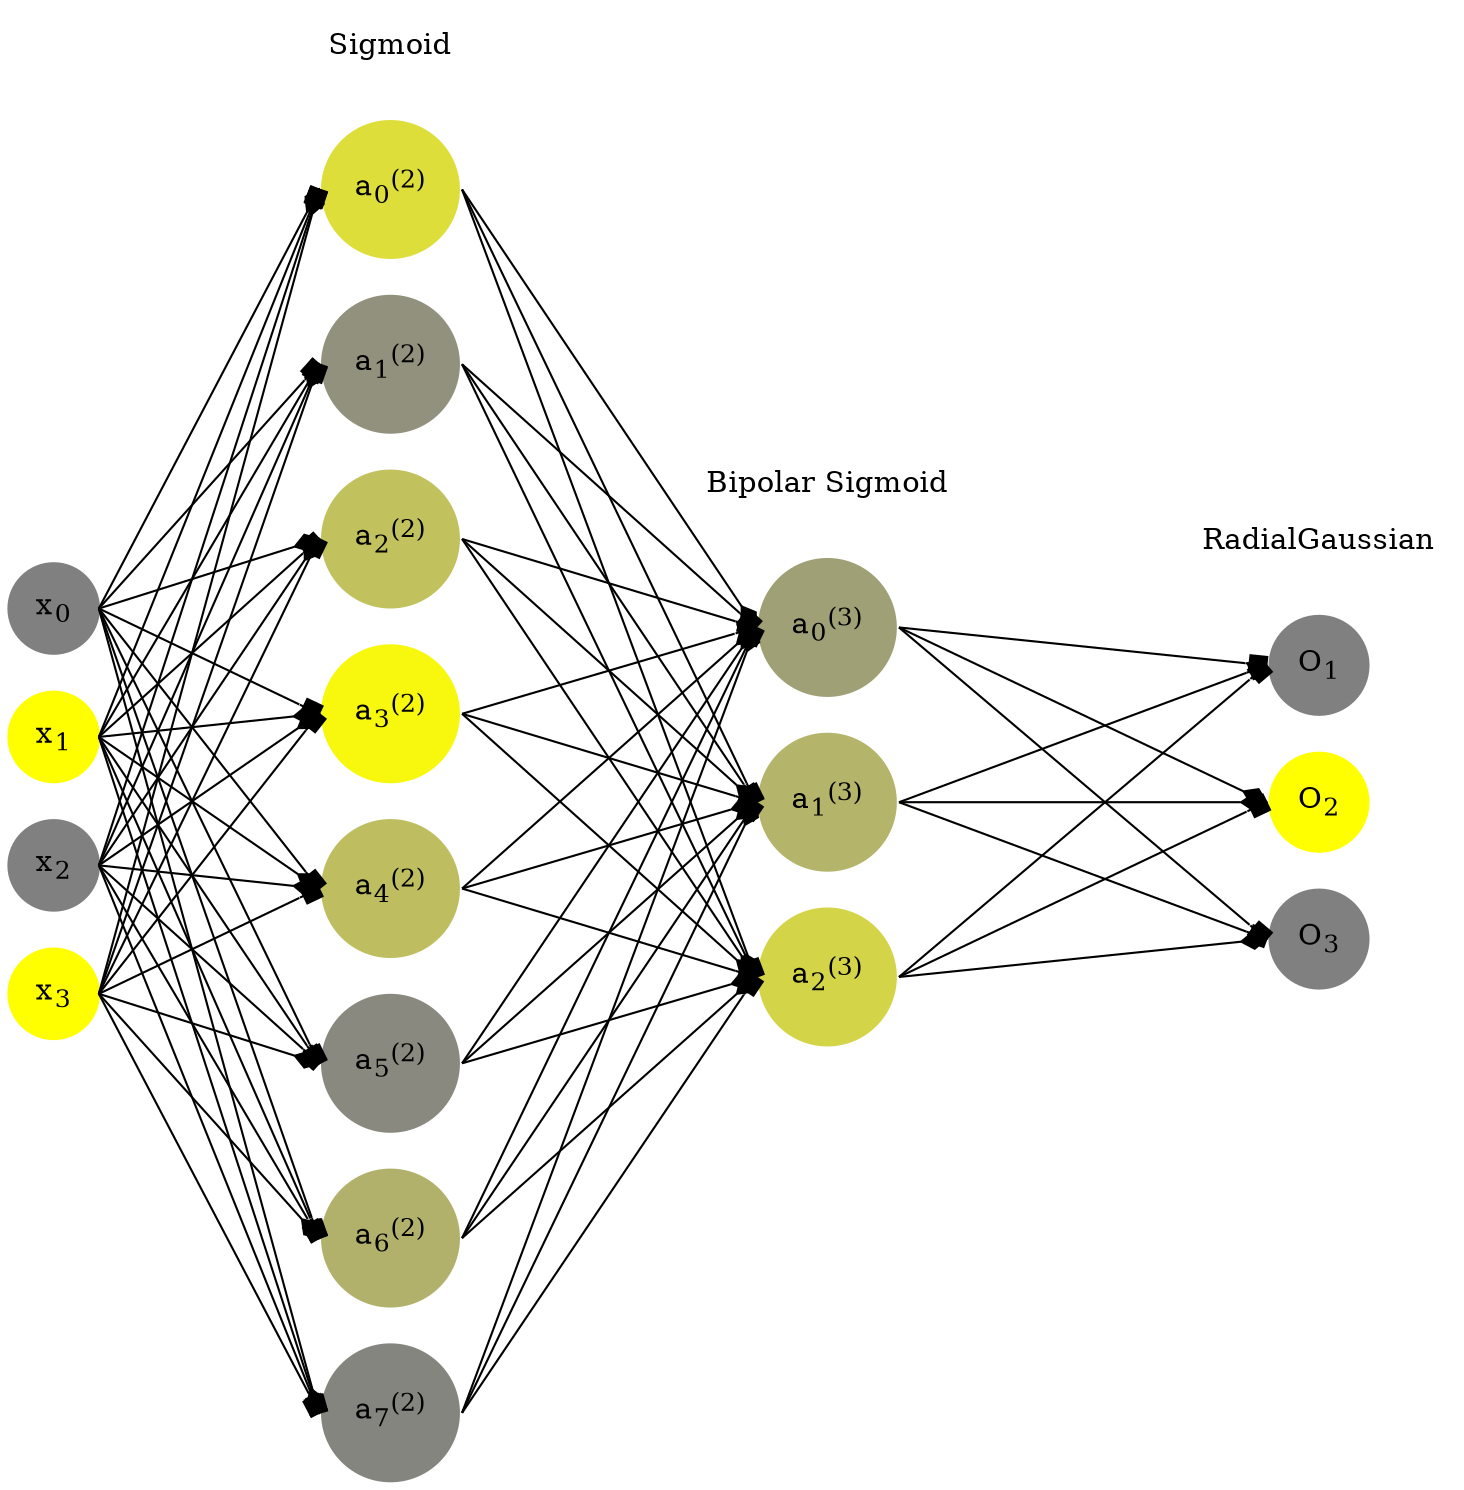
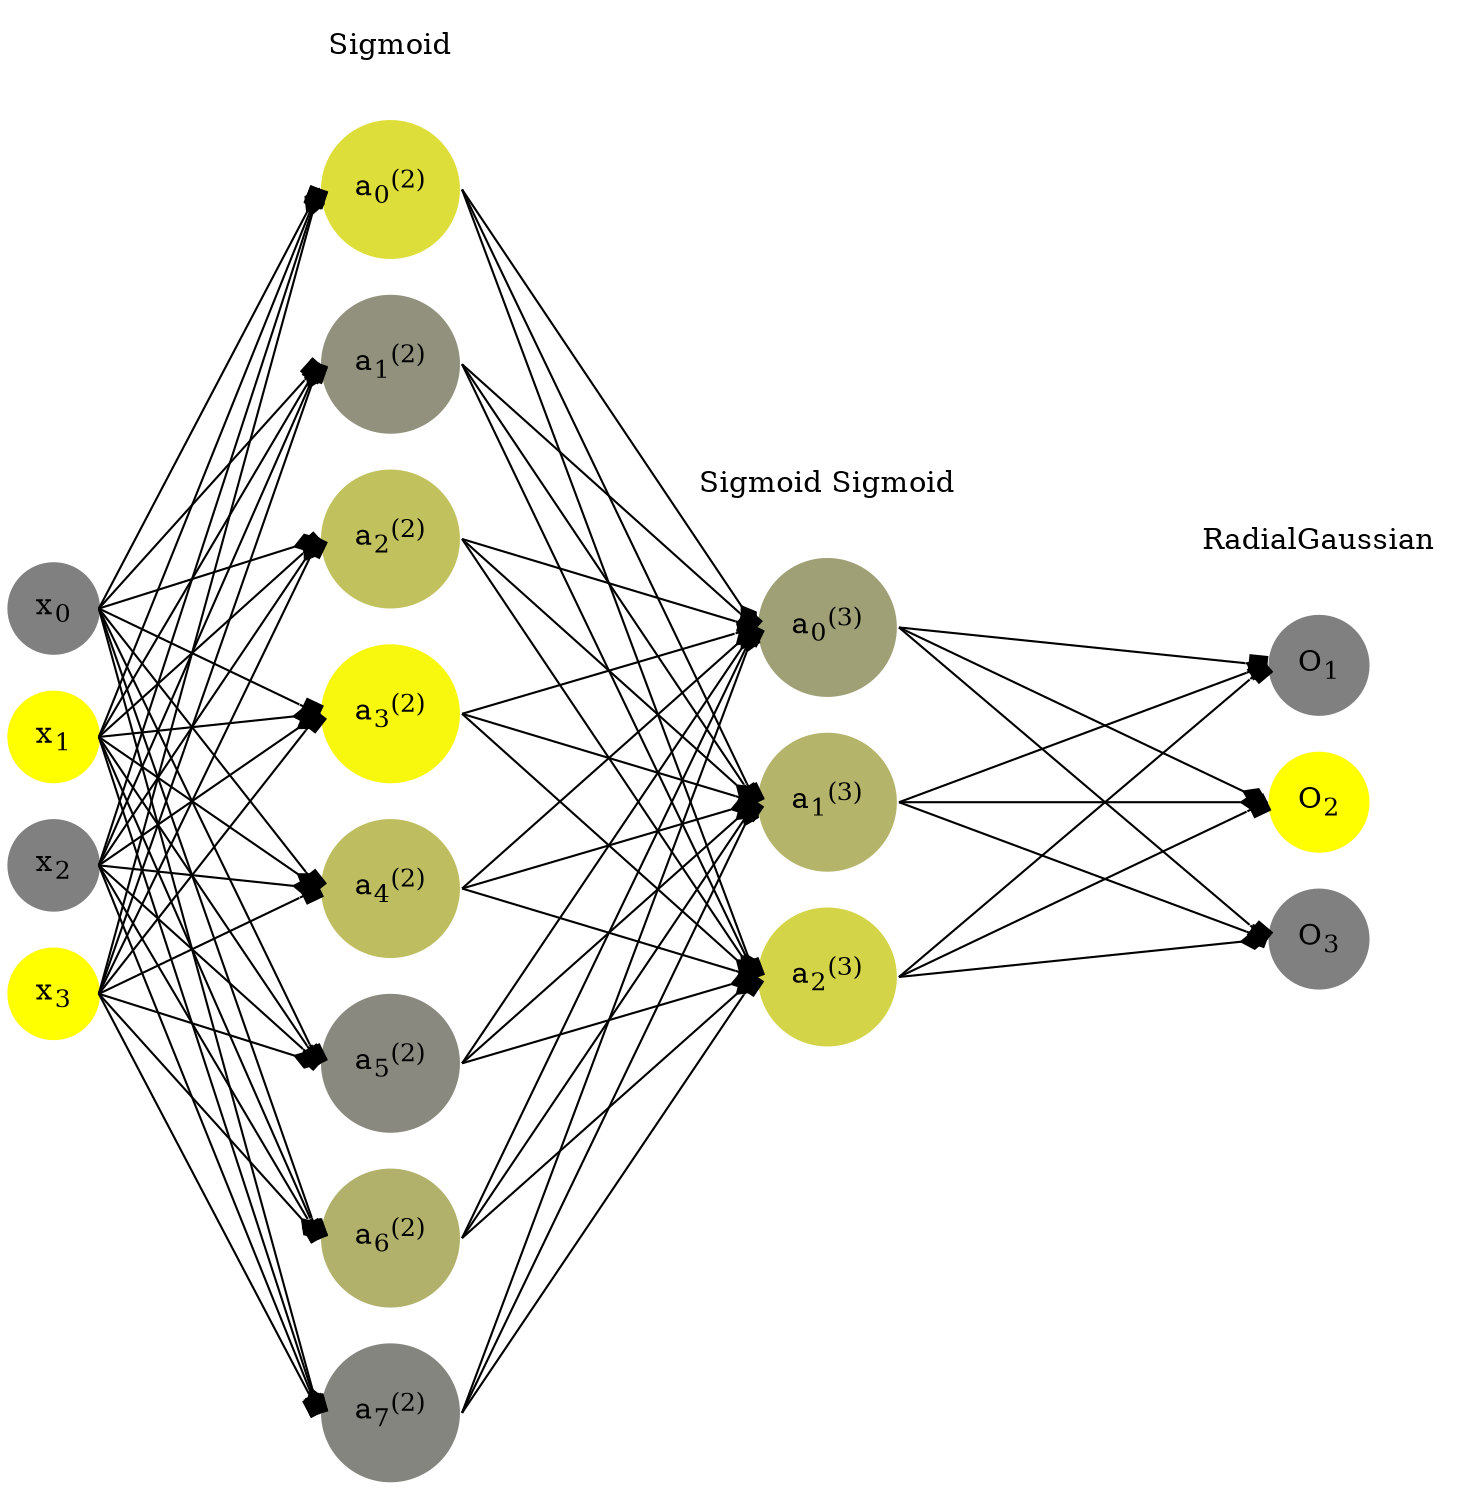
  digraph {
    rankdir=LR
    ranksep=1.4
    splines=false
    node [color="0.1667, 0.0, 0.5" fillcolor="0.1667, 0.0, 0.5" shape=circle style=filled]
    edge [headport=w style=solid tailport=e arrowhead=box]
    n1 [label=<x<sub>0</sub>>]
    n2 [color="0.1667, 1.0, 1.0" fillcolor="0.1667, 1.0, 1.0" label=<x<sub>1</sub>>]
    n3 [label=<x<sub>2</sub>>]
    n4 [color="0.1667, 1.0, 1.0" fillcolor="0.1667, 1.0, 1.0" label=<x<sub>3</sub>>]
    n5 [color="0.1667, 0.735792, 0.867896" fillcolor="0.1667, 0.735792, 0.867896" label=<a<sub>0</sub><sup>(2)</sup>>]
    n6 [color="0.1667, 0.139223, 0.569612" fillcolor="0.1667, 0.139223, 0.569612" label=<a<sub>1</sub><sup>(2)</sup>>]
    n7 [color="0.1667, 0.509560, 0.754780" fillcolor="0.1667, 0.509560, 0.754780" label=<a<sub>2</sub><sup>(2)</sup>>]
    n8 [color="0.1667, 0.939001, 0.969501" fillcolor="0.1667, 0.939001, 0.969501" label=<a<sub>3</sub><sup>(2)</sup>>]
    n9 [color="0.1667, 0.485661, 0.742831" fillcolor="0.1667, 0.485661, 0.742831" label=<a<sub>4</sub><sup>(2)</sup>>]
    n10 [color="0.1667, 0.071533, 0.535767" fillcolor="0.1667, 0.071533, 0.535767" label=<a<sub>5</sub><sup>(2)</sup>>]
    n11 [color="0.1667, 0.387725, 0.693863" fillcolor="0.1667, 0.387725, 0.693863" label=<a<sub>6</sub><sup>(2)</sup>>]
    n12 [color="0.1667, 0.042216, 0.521108" fillcolor="0.1667, 0.042216, 0.521108" label=<a<sub>7</sub><sup>(2)</sup>>]
    n13 [color="0.1667, 0.252648, 0.626324" fillcolor="0.1667, 0.252648, 0.626324" label=<a<sub>0</sub><sup>(3)</sup>>]
    n14 [color="0.1667, 0.409713, 0.704856" fillcolor="0.1667, 0.409713, 0.704856" label=<a<sub>1</sub><sup>(3)</sup>>]
    n15 [color="0.1667, 0.657147, 0.828573" fillcolor="0.1667, 0.657147, 0.828573" label=<a<sub>2</sub><sup>(3)</sup>>]
    n16 [label=<O<sub>1</sub>>]
    n17 [color="0.1667, 1.0, 1.0" fillcolor="0.1667, 1.0, 1.0" label=<O<sub>2</sub>>]
    n18 [label=<O<sub>3</sub>>]
    n19 [label=Sigmoid shape=plaintext color=darkorange fillcolor="" style=""]
-   n20 [label="Bipolar Sigmoid" shape=plaintext color=red fillcolor="" style=""]
+   n20 [label="Sigmoid Sigmoid" shape=plaintext color=red fillcolor="" style=""]
    n21 [label=RadialGaussian shape=plaintext color=red fillcolor="" style=""]
    subgraph sub_1 {
      n1
    }
    subgraph sub_2 {
      n2
    }
    subgraph sub_3 {
      n3
    }
    subgraph sub_4 {
      n4
    }
    subgraph sub_5 {
      n5
    }
    subgraph sub_6 {
      n6
    }
    subgraph sub_7 {
      n7
    }
    subgraph sub_8 {
      n8
    }
    subgraph sub_9 {
      n9
    }
    subgraph sub_10 {
      n10
    }
    subgraph sub_11 {
      n11
    }
    subgraph sub_12 {
      n12
    }
    subgraph sub_13 {
      n13
    }
    subgraph sub_14 {
      n14
    }
    subgraph sub_15 {
      n15
    }
    subgraph sub_16 {
      n16
    }
    subgraph sub_17 {
      n17
    }
    subgraph sub_18 {
      n18
    }
    subgraph sub_19 {
      rank=same
      n1
      n2
      n3
      n4
    }
    subgraph sub_20 {
      rank=same
      n5
      n6
      n7
      n8
      n9
      n10
      n11
      n12
    }
    subgraph sub_21 {
      rank=same
      n13
      n14
      n15
    }
    subgraph sub_22 {
      rank=same
      n16
      n17
      n18
    }
    subgraph sub_23 {
      rank=same
      n5
      n19
    }
    subgraph sub_24 {
      rank=same
      n13
      n20
    }
    subgraph sub_25 {
      rank=same
      n16
      n21
    }
    n1 -> n2 [style=invis arrowhead=""]
    n1 -> n5 [arrowhead=diamond]
    n1 -> n6
    n1 -> n7 [arrowhead=diamond]
    n1 -> n8
    n1 -> n9
    n1 -> n10
    n1 -> n11
    n1 -> n12
    n2 -> n3 [style=invis arrowhead=""]
    n2 -> n5
    n2 -> n6
    n2 -> n7
    n2 -> n8 [arrowhead=diamond]
    n2 -> n9 [arrowhead=diamond]
    n2 -> n10
    n2 -> n11
    n2 -> n12 [arrowhead=diamond]
    n3 -> n4 [style=invis arrowhead=""]
    n3 -> n5
    n3 -> n6 [arrowhead=diamond]
    n3 -> n7 [arrowhead=diamond]
    n3 -> n8 [arrowhead=diamond]
    n3 -> n9 [arrowhead=diamond]
    n3 -> n10
    n3 -> n11
    n3 -> n12
    n4 -> n5 [arrowhead=diamond]
    n4 -> n6
    n4 -> n7
    n4 -> n8
    n4 -> n9
    n4 -> n10 [arrowhead=diamond]
    n4 -> n11 [arrowhead=diamond]
    n4 -> n12
    n5 -> n6 [style=invis arrowhead=""]
    n5 -> n13 [arrowhead=diamond]
    n5 -> n14
    n5 -> n15
    n6 -> n7 [style=invis arrowhead=""]
    n6 -> n13
    n6 -> n14
    n6 -> n15 [arrowhead=diamond]
    n7 -> n8 [style=invis arrowhead=""]
    n7 -> n13
    n7 -> n14 [arrowhead=diamond]
    n7 -> n15 [arrowhead=diamond]
    n8 -> n9 [style=invis arrowhead=""]
    n8 -> n13
    n8 -> n14
    n8 -> n15 [arrowhead=diamond]
    n9 -> n10 [style=invis arrowhead=""]
    n9 -> n13 [arrowhead=diamond]
    n9 -> n14 [arrowhead=diamond]
    n9 -> n15
    n10 -> n11 [style=invis arrowhead=""]
    n10 -> n13 [arrowhead=diamond]
    n10 -> n14 [arrowhead=diamond]
    n10 -> n15 [arrowhead=diamond]
    n11 -> n12 [style=invis arrowhead=""]
    n11 -> n13
    n11 -> n14
    n11 -> n15 [arrowhead=diamond]
    n12 -> n13 [arrowhead=diamond]
    n12 -> n14 [arrowhead=diamond]
    n12 -> n15
    n13 -> n14 [style=invis arrowhead=""]
    n13 -> n16
    n13 -> n17 [arrowhead=diamond]
    n13 -> n18
    n14 -> n15 [style=invis arrowhead=""]
    n14 -> n16
    n14 -> n17 [arrowhead=diamond]
    n14 -> n18
    n15 -> n16
    n15 -> n17
    n15 -> n18 [arrowhead=diamond]
    n16 -> n17 [style=invis arrowhead=""]
    n17 -> n18 [style=invis arrowhead=""]
    n19 -> n5 [style=invis arrowhead=""]
    n20 -> n13 [style=invis arrowhead=""]
    n21 -> n16 [style=invis arrowhead=""]
  }
